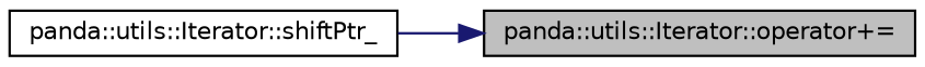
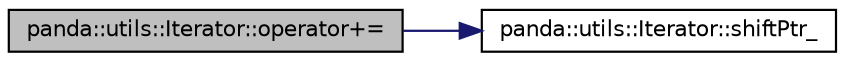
  digraph {
    rankdir=LR
    node [color=black fontname=Helvetica fontsize=10 shape=record style=filled]
    n1 [fillcolor=grey75 fontcolor=black height=0.2 label="panda::utils::Iterator::operator+=" width=0.4]
    n2 [fillcolor=white height=0.2 label="panda::utils::Iterator::shiftPtr_" width=0.4]
-   n2 -> n1 [color=midnightblue fontname=Helvetica fontsize=10 labelfontname=Helvetica labelfontsize=10 style=solid]
+   n1 -> n2 [color=midnightblue fontname=Helvetica fontsize=10 labelfontname=Helvetica labelfontsize=10 style=solid]
  }
